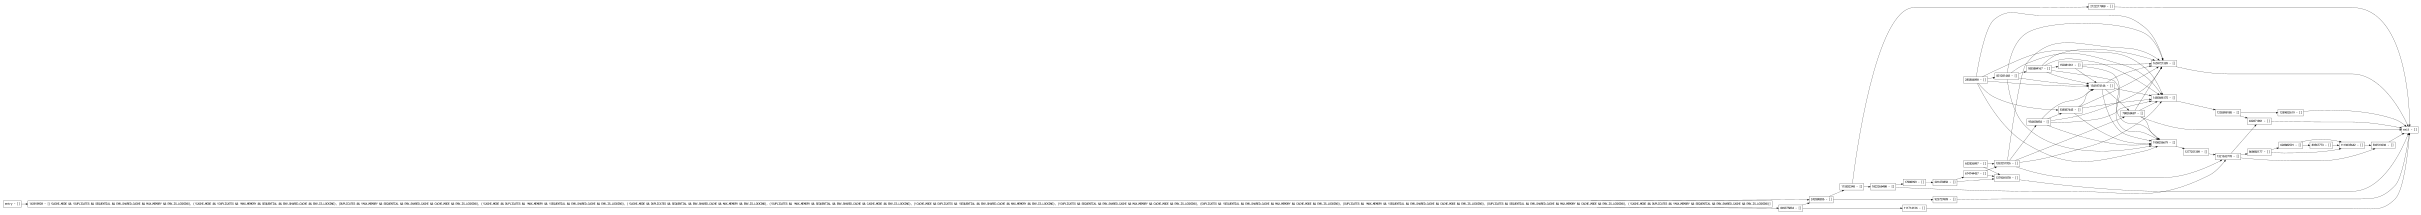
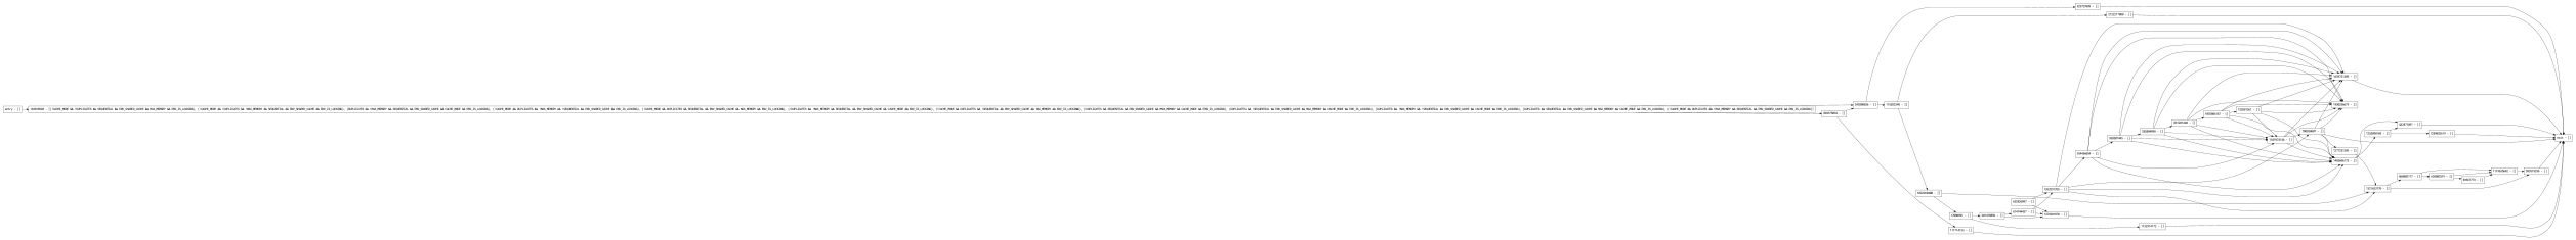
  digraph {
    fontname="Roboto Mono"
    rankdir=LR
    node [fontname="Roboto Mono" shape=record]
    edge [fontname="Roboto Mono"]
    n1 [label="152881361 - []"]
    n2 [label="1950256679 - []"]
    n3 [label="1659721389 - []"]
    n4 [label="1485606175 - []"]
    n5 [label="1541074146 - []"]
    n6 [label="exit - []"]
    n7 [label="1255890105 - []"]
    n8 [label="432871891 - []"]
    n9 [label="780260607 - []"]
    n10 [label="849375034 - []"]
    n11 [label="111714136 - []"]
    n12 [label="242808836 - []"]
    n13 [label="115832348 - []"]
    n14 [label="923729989 - []"]
    n15 [label="1277251389 - []"]
    n16 [label="1321633770 - []"]
    n17 [label="1035804167 - []"]
    n18 [label="2122217080 - []"]
    n19 [label="1022260400 - []"]
    n20 [label="17080999 - []"]
    n21 [label="593519296 - []"]
    n22 [label="652826097 - []"]
    n23 [label="1263251926 - []"]
    n24 [label="1379201870 - []"]
    n25 [label="954456054 - []"]
    n26 [label="285884890 - []"]
    n27 [label="831281448 - []"]
    n28 [label="1289052619 - []"]
    n29 [label="938507445 - []"]
    n30 [label="860802177 - []"]
    n31 [label="201478856 - []"]
+   n32 [label="1132914172 - []"]
    n33 [label="1119635642 - []"]
    n34 [label="620802591 - []"]
    n35 [label="674744437 - []"]
    n36 [label="89567773 - []"]
    n37 [label="143018920 - [(!CACHE_MODE && !DUPLICATES && SEQUENTIAL && ENV_SHARED_CACHE && MAX_MEMORY && ENV_IS_LOCKING), (!CACHE_MODE && !DUPLICATES && !MAX_MEMORY && SEQUENTIAL && ENV_SHARED_CACHE && ENV_IS_LOCKING), (DUPLICATES && !MAX_MEMORY && SEQUENTIAL && ENV_SHARED_CACHE && CACHE_MODE && ENV_IS_LOCKING), (!CACHE_MODE && DUPLICATES && !MAX_MEMORY && !SEQUENTIAL && ENV_SHARED_CACHE && ENV_IS_LOCKING), (!CACHE_MODE && DUPLICATES && SEQUENTIAL && ENV_SHARED_CACHE && MAX_MEMORY && ENV_IS_LOCKING), (!DUPLICATES && !MAX_MEMORY && SEQUENTIAL && ENV_SHARED_CACHE && CACHE_MODE && ENV_IS_LOCKING), (!CACHE_MODE && DUPLICATES && !SEQUENTIAL && ENV_SHARED_CACHE && MAX_MEMORY && ENV_IS_LOCKING), (!DUPLICATES && SEQUENTIAL && ENV_SHARED_CACHE && MAX_MEMORY && CACHE_MODE && ENV_IS_LOCKING), (DUPLICATES && !SEQUENTIAL && ENV_SHARED_CACHE && MAX_MEMORY && CACHE_MODE && ENV_IS_LOCKING), (DUPLICATES && !MAX_MEMORY && !SEQUENTIAL && ENV_SHARED_CACHE && CACHE_MODE && ENV_IS_LOCKING), (DUPLICATES && SEQUENTIAL && ENV_SHARED_CACHE && MAX_MEMORY && CACHE_MODE && ENV_IS_LOCKING), (!CACHE_MODE && DUPLICATES && !MAX_MEMORY && SEQUENTIAL && ENV_SHARED_CACHE && ENV_IS_LOCKING)]"]
    n38 [label="entry - []"]
    n1 -> n2
    n1 -> n3
+   n1 -> n4
    n1 -> n5
    n3 -> n6
    n4 -> n7
-   n16 -> n8
+   n4 -> n8
    n5 -> n2
    n5 -> n3
    n5 -> n4
    n5 -> n9
    n7 -> n8
    n7 -> n28
    n8 -> n6
    n9 -> n2
    n9 -> n3
    n9 -> n4
    n9 -> n6
-   n2 -> n15
+   n9 -> n15
    n10 -> n11
    n10 -> n12
    n11 -> n6
    n12 -> n13
    n12 -> n14
    n13 -> n18
    n13 -> n19
    n14 -> n6
    n15 -> n16
    n16 -> n21
    n16 -> n30
    n17 -> n1
    n17 -> n2
    n17 -> n3
    n17 -> n4
    n17 -> n5
    n18 -> n6
    n19 -> n16
    n19 -> n20
    n20 -> n31
+   n20 -> n32
    n21 -> n6
    n22 -> n23
    n22 -> n24
    n23 -> n3
    n23 -> n4
    n23 -> n9
    n23 -> n16
    n23 -> n25
    n24 -> n6
    n25 -> n2
    n25 -> n3
    n25 -> n4
    n25 -> n5
    n25 -> n29
    n26 -> n2
    n26 -> n3
    n26 -> n4
    n26 -> n5
    n26 -> n27
    n27 -> n2
    n27 -> n3
    n27 -> n4
    n27 -> n5
    n27 -> n17
    n28 -> n6
    n29 -> n2
    n29 -> n3
    n29 -> n4
    n29 -> n5
-   n26 -> n29
+   n29 -> n26
    n30 -> n33
    n30 -> n34
    n31 -> n24
    n31 -> n35
+   n32 -> n6
    n33 -> n21
    n34 -> n33
    n34 -> n36
    n35 -> n23
    n35 -> n24
    n36 -> n33
    n37 -> n10
    n37 -> n12
    n38 -> n37
  }
